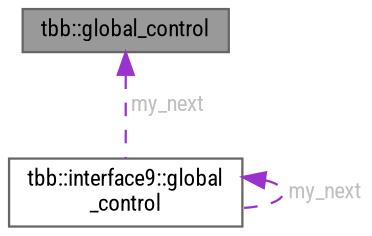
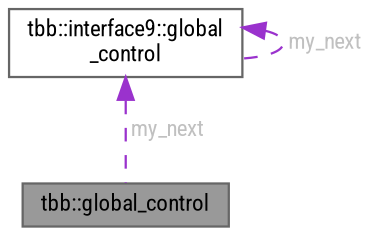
  digraph {
    fontname="Roboto Condensed"
    node [color=gray40 fontname="Roboto Condensed" fontsize=10 shape=box style=filled]
    edge [color=darkorchid3 dir=back fontcolor=grey fontname="Roboto Condensed" fontsize=10 labelfontname=Helvetica labelfontsize=10 style=dashed]
    n1 [fillcolor=grey60 fontcolor=black height=0.2 label="tbb::global_control" width=0.4]
    n2 [fillcolor=white height=0.2 label="tbb::interface9::global\l_control" width=0.4]
-   n1 -> n2 [label=" my_next"]
+   n2 -> n1 [label=" my_next"]
    n2 -> n2 [label=" my_next"]
  }
